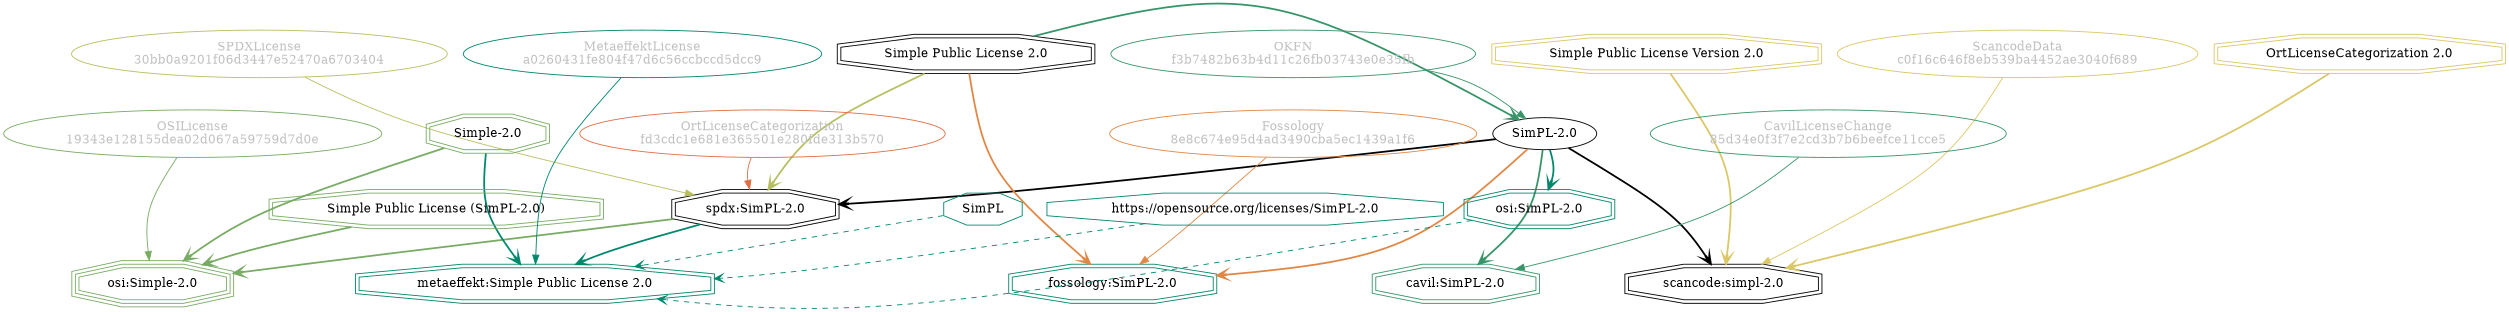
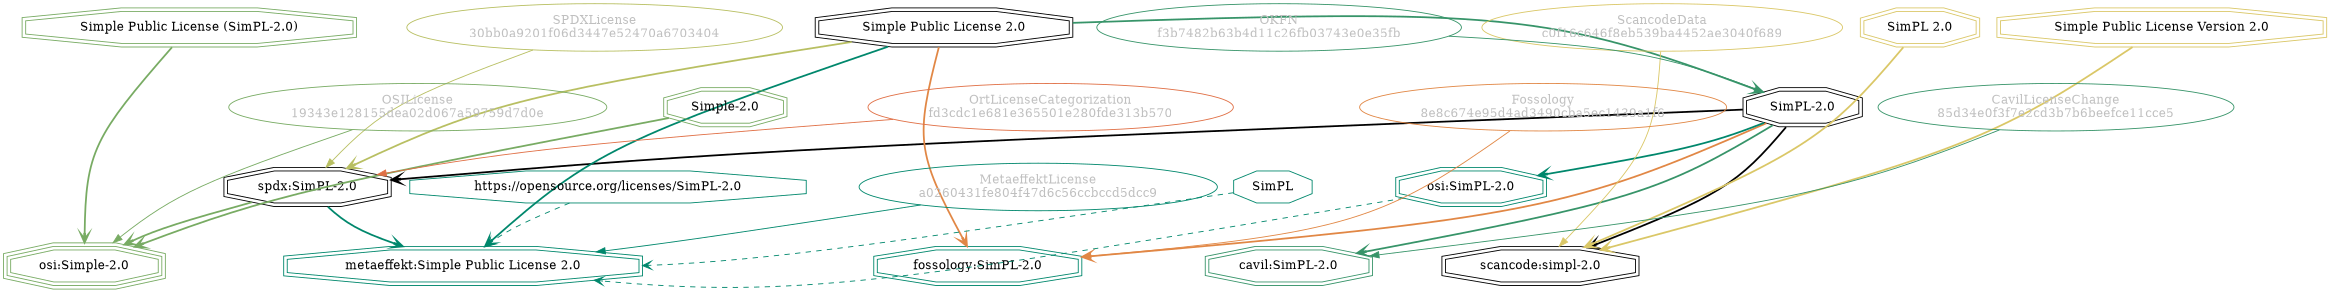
  strict digraph {
    splines=curved
    node [color="#00876c" shape=doubleoctagon]
    edge [color="#00876c" weight=0.7 arrowhead=vee style=bold]
    n1 [color="#b8bf62" fillcolor="beige;1" fontcolor=gray label="SPDXLicense\n30bb0a9201f06d3447e52470a6703404" shape=ellipse]
    n2 [label="spdx:SimPL-2.0" color=""]
    n3 [color="#78ab63" label="osi:Simple-2.0" shape=tripleoctagon]
    n4 [label="metaeffekt:Simple Public License 2.0"]
-   n5 [label="SimPL-2.0" shape=ellipse color=""]
+   n5 [label="SimPL-2.0" color=""]
    n6 [label="scancode:simpl-2.0" color=""]
    n7 [label="fossology:SimPL-2.0"]
    n8 [color="#379469" label="cavil:SimPL-2.0"]
    n9 [label="osi:SimPL-2.0"]
    n10 [label="Simple Public License 2.0" color=""]
    n11 [color="#78ab63" fillcolor="beige;1" fontcolor=gray label="OSILicense\n19343e128155dea02d067a59759d7d0e" shape=ellipse]
    n12 [color="#78ab63" label="Simple-2.0"]
    n13 [color="#78ab63" label="Simple Public License (SimPL-2.0)"]
    n14 [color="#dac767" fillcolor="beige;1" fontcolor=gray label="ScancodeData\nc0f16c646f8eb539ba4452ae3040f689" shape=ellipse]
-   n15 [color="#dac767" label="OrtLicenseCategorization 2.0"]
+   n15 [color="#dac767" label="SimPL 2.0"]
    n16 [color="#dac767" label="Simple Public License Version 2.0"]
    n17 [color="#e18745" fillcolor="beige;1" fontcolor=gray label="Fossology\n8e8c674e95d4ad3490cba5ec1439a1f6" shape=ellipse]
    n18 [color="#379469" fillcolor="beige;1" fontcolor=gray label="OKFN\nf3b7482b63b4d11c26fb03743e0e35fb" shape=ellipse]
    n19 [color="#e06f45" fillcolor="beige;1" fontcolor=gray label="OrtLicenseCategorization\nfd3cdc1e681e365501e280fde313b570" shape=ellipse]
    n20 [color="#379469" fillcolor="beige;1" fontcolor=gray label="CavilLicenseChange\n85d34e0f3f7e2cd3b7b6beefce11cce5" shape=ellipse]
    n21 [fillcolor="beige;1" fontcolor=gray label="MetaeffektLicense\na0260431fe804f47d6c56ccbccd5dcc9" shape=ellipse]
    n22 [label=SimPL shape=octagon]
    n23 [label="https://opensource.org/licenses/SimPL-2.0" shape=octagon]
    n1 -> n2 [color="#b8bf62" weight=0.5 arrowhead="" style=""]
    n2 -> n3 [color="#78ab63"]
    n2 -> n4
    n5 -> n2 [color=""]
    n5 -> n6 [color=""]
    n5 -> n7 [color="#e18745"]
    n5 -> n8 [color="#379469"]
    n5 -> n9
    n9 -> n4 [style=dashed weight=0.5]
    n10 -> n2 [color="#b8bf62"]
-   n12 -> n4
+   n10 -> n4
    n10 -> n5 [color="#379469"]
    n10 -> n7 [color="#e18745"]
    n11 -> n3 [color="#78ab63" weight=0.5 arrowhead="" style=""]
    n12 -> n3 [color="#78ab63"]
    n13 -> n3 [color="#78ab63"]
    n14 -> n6 [color="#dac767" weight=0.5 arrowhead="" style=""]
    n15 -> n6 [color="#dac767"]
    n16 -> n6 [color="#dac767"]
    n17 -> n7 [color="#e18745" weight=0.5 arrowhead="" style=""]
    n18 -> n5 [color="#379469" weight=0.5 arrowhead="" style=""]
    n19 -> n2 [color="#e06f45" weight=0.5 arrowhead="" style=""]
    n20 -> n8 [color="#379469" weight=0.5 arrowhead="" style=""]
    n21 -> n4 [weight=0.5 arrowhead="" style=""]
    n22 -> n4 [style=dashed weight=0.5]
    n23 -> n4 [style=dashed weight=0.5]
  }
